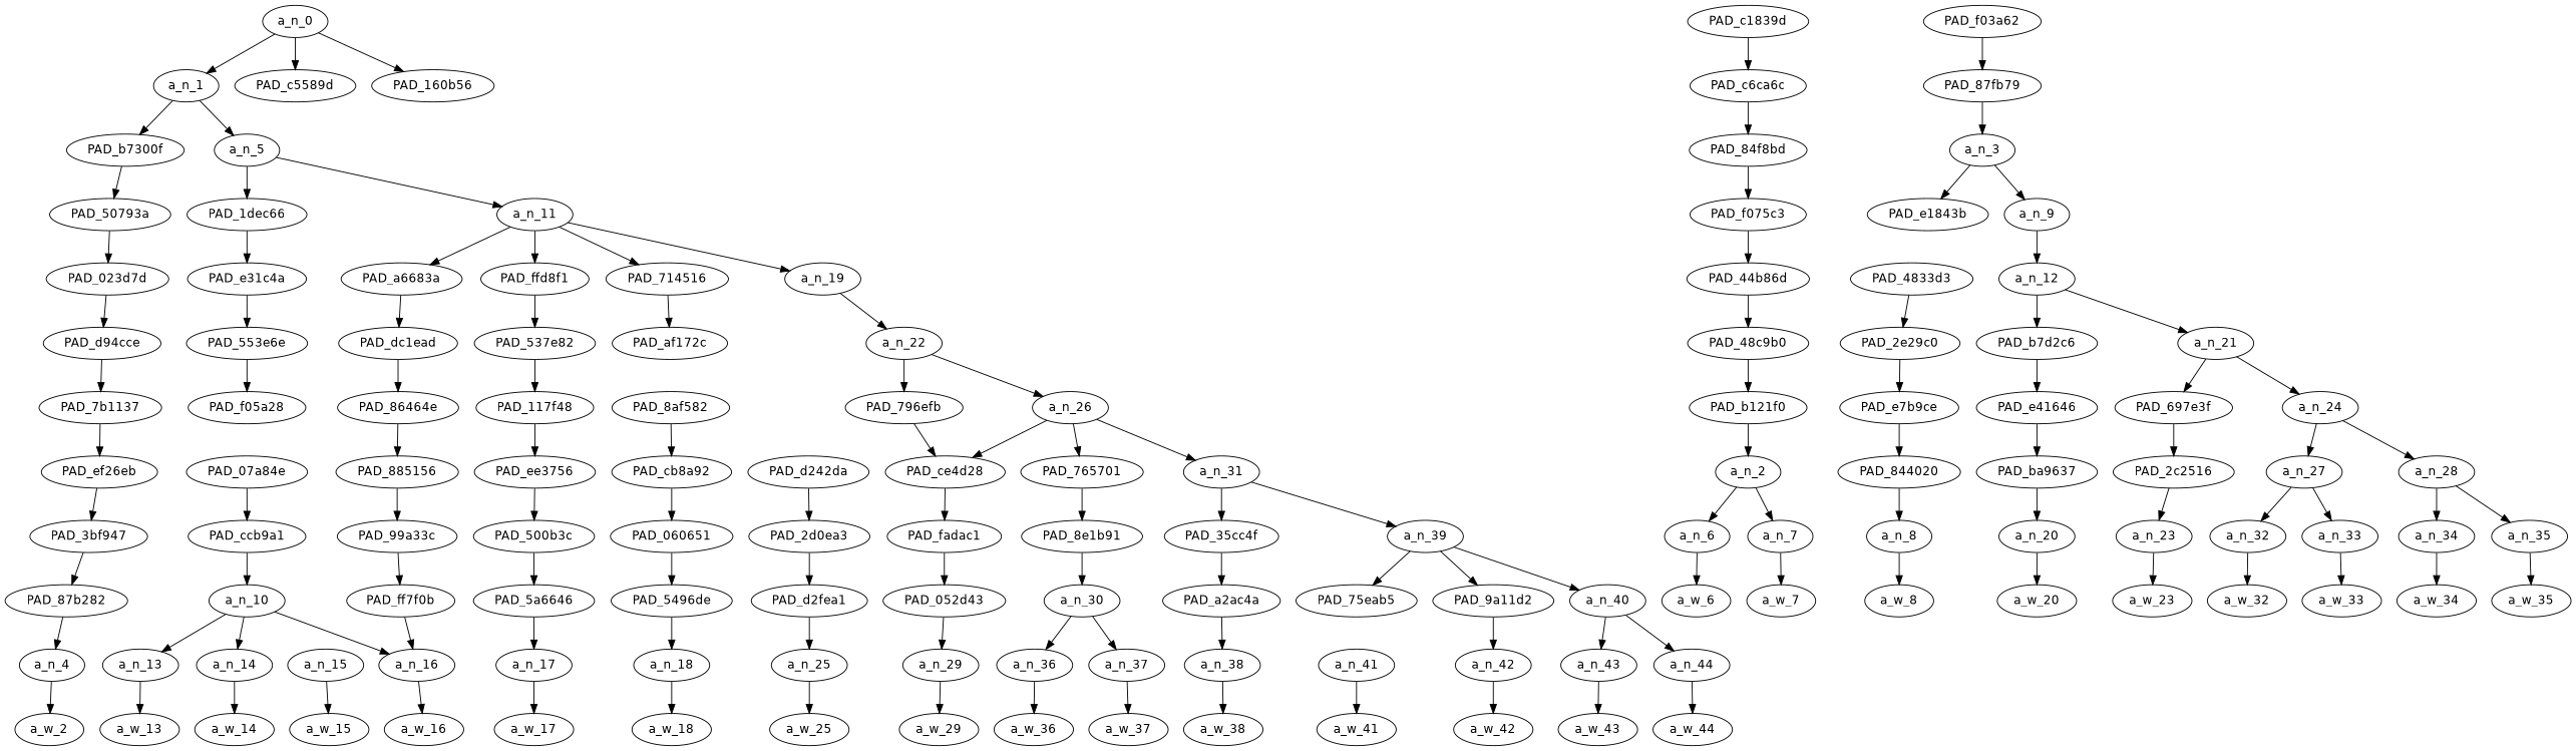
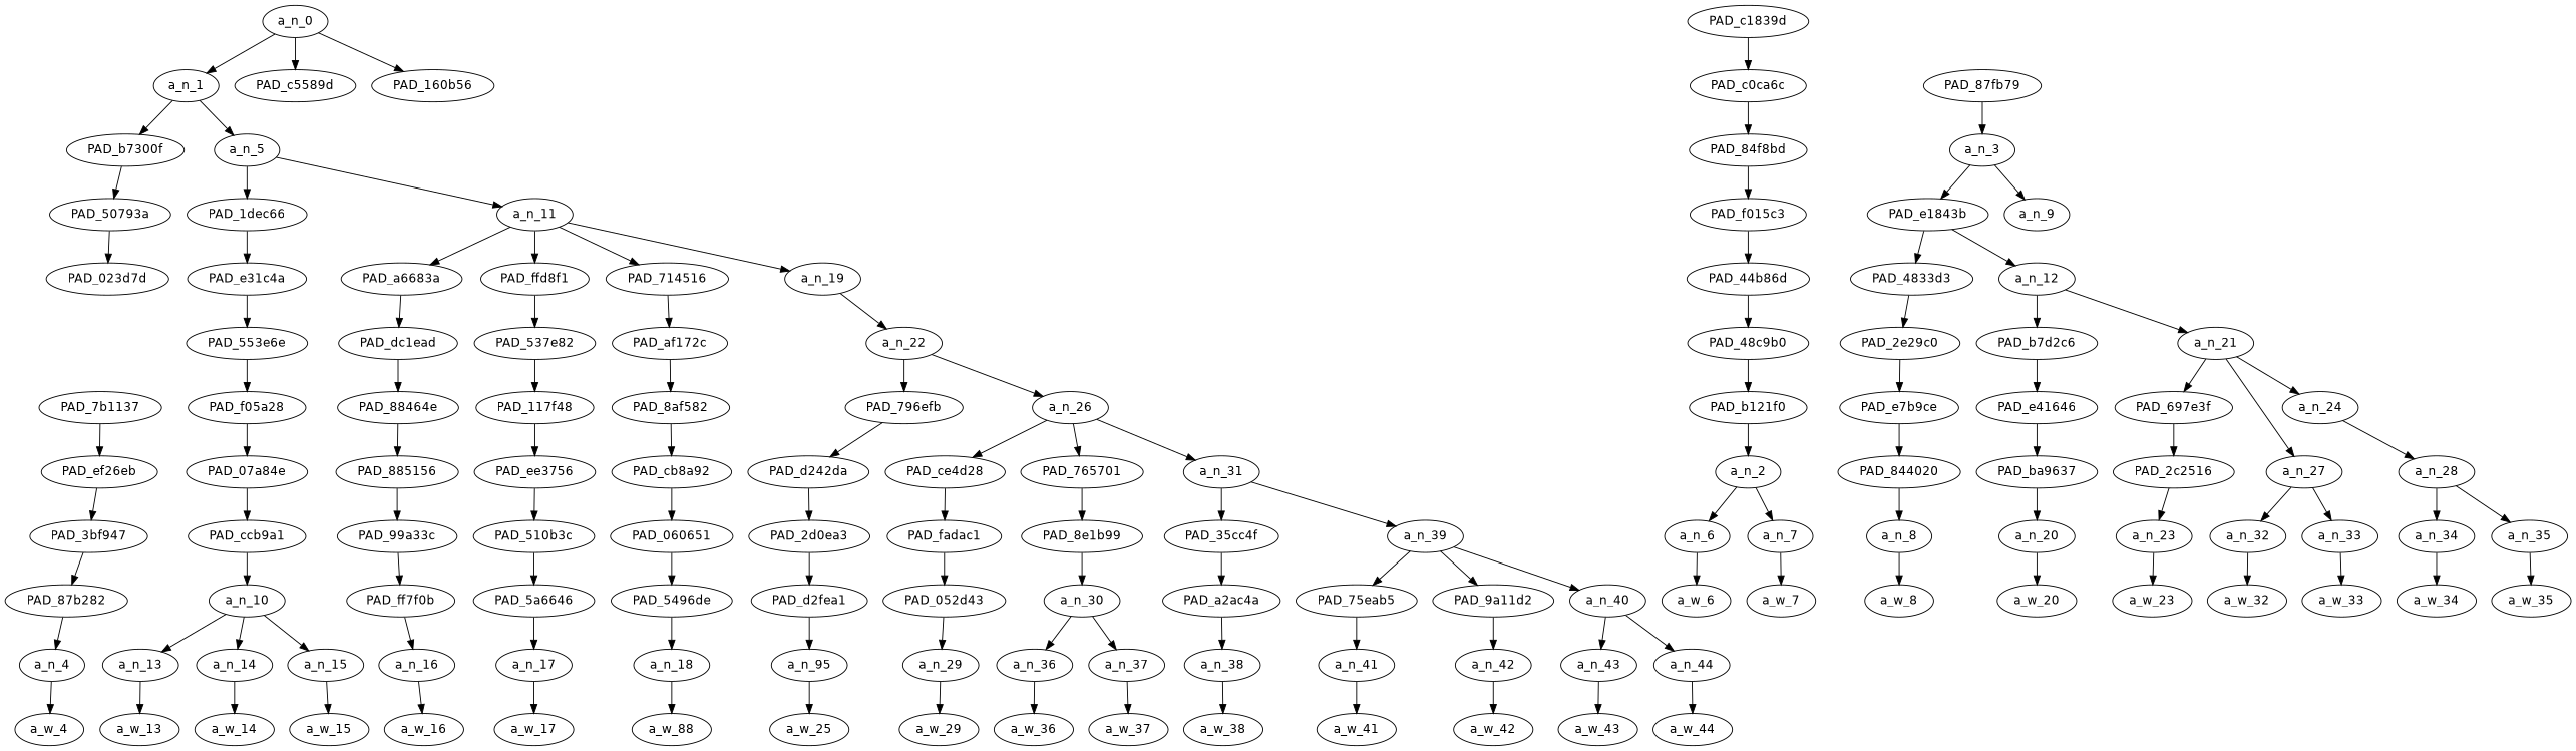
  strict digraph {
    fontname="DejaVu Sans"
    node [div_dir=1 fontname="DejaVu Sans" index=0 level=1 text_span="[0]" value=0.07275602]
    edge [fontname="DejaVu Sans"]
    a_n_0 [level=11 text_span="[0, 1, 2, 3, 4, 5, 6, 7, 8, 9, 10, 11, 12, 13, 14, 15, 16, 17, 18, 19, 20, 21, 22, 23, 24]" value=1.00000000]
    a_n_1 [level=10 text_span="[0, 1, 2, 3, 4, 5, 6, 7, 8, 9, 10, 11, 12, 13, 14, 15]" value=0.68050211]
    PAD_c5589d [index=1 level=10 text_span="[16, 17]"]
    PAD_160b56 [div_dir=-1 index=2 level=10 text_span="[18, 19, 20, 21, 22, 23, 24]" value=0.24660278]
    PAD_b7300f [div_dir=-1 level=9 value=0.02828923]
    a_n_5 [index=1 level=9 text_span="[1, 2, 3, 4, 5, 6, 7, 8, 9, 10, 11, 12, 13, 14, 15]" value=0.65205917]
    PAD_50793a [div_dir=-1 level=8 value=0.02828923]
    PAD_1dec66 [index=1 level=8 text_span="[1, 2, 3]" value=0.11481247]
    a_n_11 [index=2 level=8 text_span="[4, 5, 6, 7, 8, 9, 10, 11, 12, 13, 14, 15]" value=0.53704044]
    PAD_c1839d [index=2 level=9 text_span="[16, 17]"]
-   PAD_c6ca6c [index=3 level=8 text_span="[16, 17]"]
-   PAD_f03a62 [div_dir=-1 index=3 level=9 text_span="[18, 19, 20, 21, 22, 23, 24]" value=0.24660278]
+   PAD_c6ca6c [index=3 level=8 text_span="[16, 17]" label=PAD_c0ca6c]
    PAD_87fb79 [div_dir=-1 index=4 level=8 text_span="[18, 19, 20, 21, 22, 23, 24]" value=0.24660278]
    PAD_023d7d [div_dir=-1 level=7 value=0.02828923]
    PAD_e31c4a [index=1 level=7 text_span="[1, 2, 3]" value=0.11481247]
    PAD_a6683a [index=2 level=7 text_span="[4]" value=0.02945142]
    PAD_ffd8f1 [div_dir=-1 index=3 level=7 text_span="[5]" value=0.04014795]
    PAD_714516 [div_dir=-1 index=4 level=7 text_span="[6]" value=0.05309250]
    a_n_19 [index=5 level=7 text_span="[7, 8, 9, 10, 11, 12, 13, 14, 15]" value=0.41413143]
-   PAD_d94cce [div_dir=-1 level=6 value=0.02828923]
    PAD_7b1137 [div_dir=-1 level=5 value=0.02828923]
    PAD_ef26eb [div_dir=-1 level=4 value=0.02828923]
    PAD_3bf947 [div_dir=-1 level=3 value=0.02828923]
    PAD_87b282 [div_dir=-1 level=2 value=0.02828923]
    a_n_4 [div_dir=-1 value=0.02828923]
-   a_w_4 [div_dir=0 level=0 value=of label=a_w_2]
+   a_w_4 [div_dir=0 level=0 value=of]
    PAD_553e6e [index=1 level=6 text_span="[1, 2, 3]" value=0.11481247]
    PAD_dc1ead [index=2 level=6 text_span="[4]" value=0.02945142]
    PAD_537e82 [div_dir=-1 index=3 level=6 text_span="[5]" value=0.04014795]
    PAD_af172c [div_dir=-1 index=4 level=6 text_span="[6]" value=0.05309250]
    a_n_22 [index=5 level=6 text_span="[7, 8, 9, 10, 11, 12, 13, 14, 15]" value=0.41385656]
    PAD_f05a28 [index=1 level=5 text_span="[1, 2, 3]" value=0.11481247]
    PAD_07a84e [index=1 level=4 text_span="[1, 2, 3]" value=0.11481247]
    PAD_ccb9a1 [index=1 level=3 text_span="[1, 2, 3]" value=0.11481247]
    a_n_10 [index=1 level=2 text_span="[1, 2, 3]" value=0.11481247]
    a_n_13 [div_dir=-1 index=1 text_span="[1]" value=0.02746844]
    a_n_14 [div_dir=-1 index=2 text_span="[2]" value=0.02930704]
    a_n_15 [index=3 text_span="[3]" value=0.05800810]
    a_w_13 [div_dir=0 index=1 level=0 text_span="[1]" value=all]
    a_w_14 [div_dir=0 index=2 level=0 text_span="[2]" value=the]
    a_w_15 [div_dir=0 index=3 level=0 text_span="[3]" value=women]
-   PAD_88464e [index=2 level=5 text_span="[4]" value=0.02945142 label=PAD_86464e]
+   PAD_88464e [index=2 level=5 text_span="[4]" value=0.02945142]
    PAD_117f48 [div_dir=-1 index=3 level=5 text_span="[5]" value=0.04014795]
    PAD_8af582 [div_dir=-1 index=4 level=5 text_span="[6]" value=0.05309250]
    PAD_796efb [div_dir=-1 index=5 level=5 text_span="[7]" value=0.02075871]
    a_n_26 [index=6 level=5 text_span="[8, 9, 10, 11, 12, 13, 14, 15]" value=0.39282297]
    PAD_885156 [index=2 level=4 text_span="[4]" value=0.02945142]
    PAD_99a33c [index=2 level=3 text_span="[4]" value=0.02945142]
    PAD_ff7f0b [index=2 level=2 text_span="[4]" value=0.02945142]
    a_n_16 [index=4 text_span="[4]" value=0.02945142]
    a_w_16 [div_dir=0 index=4 level=0 text_span="[4]" value=coming]
    PAD_ee3756 [div_dir=-1 index=3 level=4 text_span="[5]" value=0.04014795]
-   PAD_510b3c [div_dir=-1 index=3 level=3 text_span="[5]" value=0.04014795 label=PAD_500b3c]
+   PAD_510b3c [div_dir=-1 index=3 level=3 text_span="[5]" value=0.04014795]
    PAD_5a6646 [div_dir=-1 index=3 level=2 text_span="[5]" value=0.04014795]
    a_n_17 [div_dir=-1 index=5 text_span="[5]" value=0.04014795]
    a_w_17 [div_dir=0 index=5 level=0 text_span="[5]" value=forward]
    PAD_cb8a92 [div_dir=-1 index=4 level=4 text_span="[6]" value=0.05309250]
    PAD_060651 [div_dir=-1 index=4 level=3 text_span="[6]" value=0.05309250]
    PAD_5496de [div_dir=-1 index=4 level=2 text_span="[6]" value=0.05309250]
    a_n_18 [div_dir=-1 index=6 text_span="[6]" value=0.05309250]
-   a_w_18 [div_dir=0 index=6 level=0 text_span="[6]" value=lately]
+   a_w_18 [div_dir=0 index=6 level=0 text_span="[6]" value=lately label=a_w_88]
    PAD_d242da [div_dir=-1 index=5 level=4 text_span="[7]" value=0.02075871]
    PAD_ce4d28 [index=6 level=4 text_span="[8]" value=0.04483367]
    PAD_765701 [index=7 level=4 text_span="[9, 10]" value=0.12702775]
    a_n_31 [index=8 level=4 text_span="[11, 12, 13, 14, 15]" value=0.22066616]
    PAD_2d0ea3 [div_dir=-1 index=5 level=3 text_span="[7]" value=0.02075871]
    PAD_fadac1 [index=6 level=3 text_span="[8]" value=0.04483367]
-   PAD_8e1b99 [index=7 level=3 text_span="[9, 10]" value=0.12702775 label=PAD_8e1b91]
+   PAD_8e1b99 [index=7 level=3 text_span="[9, 10]" value=0.12702775]
    PAD_35cc4f [div_dir=-1 index=8 level=3 text_span="[11]" value=0.02868346]
    a_n_39 [index=9 level=3 text_span="[12, 13, 14, 15]" value=0.19186903]
    PAD_d2fea1 [div_dir=-1 index=5 level=2 text_span="[7]" value=0.02075871]
-   a_n_25 [div_dir=-1 index=7 text_span="[7]" value=0.02075871]
+   a_n_25 [div_dir=-1 index=7 text_span="[7]" value=0.02075871 label=a_n_95]
    a_w_25 [div_dir=0 index=7 level=0 text_span="[7]" value=to]
    PAD_052d43 [index=6 level=2 text_span="[8]" value=0.04483367]
    a_n_30 [index=7 level=2 text_span="[9, 10]" value=0.12702775]
    PAD_a2ac4a [div_dir=-1 index=8 level=2 text_span="[11]" value=0.02868346]
    PAD_75eab5 [index=10 level=2 text_span="[14]" value=0.02543245]
    PAD_9a11d2 [div_dir=-1 index=11 level=2 text_span="[15]" value=0.06681822]
    a_n_40 [index=9 level=2 text_span="[12, 13]" value=0.09944386]
    a_n_29 [index=8 text_span="[8]" value=0.04483367]
    a_w_29 [div_dir=0 index=8 level=0 text_span="[8]" value=accuse]
    a_n_36 [index=9 text_span="[9]" value=0.06935604]
    a_n_37 [index=10 text_span="[10]" value=0.05737519]
    a_w_36 [div_dir=0 index=9 level=0 text_span="[9]" value=prominent]
    a_w_37 [div_dir=0 index=10 level=0 text_span="[10]" value=men]
    a_n_38 [div_dir=-1 index=11 text_span="[11]" value=0.02868346]
    a_n_41 [index=14 text_span="[14]" value=0.02543245]
    a_n_42 [div_dir=-1 index=15 text_span="[15]" value=0.06681822]
    a_n_43 [index=12 text_span="[12]" value=0.04312971]
    a_n_44 [index=13 text_span="[13]" value=0.05608160]
    a_w_38 [div_dir=0 index=11 level=0 text_span="[11]" value=of1]
    a_w_41 [div_dir=0 index=14 level=0 text_span="[14]" value=or]
    a_w_42 [div_dir=0 index=15 level=0 text_span="[15]" value=rape]
    a_w_43 [div_dir=0 index=12 level=0 text_span="[12]" value=sexual]
    a_w_44 [div_dir=0 index=13 level=0 text_span="[13]" value=harassment]
    PAD_84f8bd [index=6 level=7 text_span="[16, 17]"]
-   PAD_f075c3 [index=6 level=6 text_span="[16, 17]"]
+   PAD_f075c3 [index=6 level=6 text_span="[16, 17]" label=PAD_f015c3]
    PAD_44b86d [index=7 level=5 text_span="[16, 17]"]
    PAD_48c9b0 [index=9 level=4 text_span="[16, 17]"]
    PAD_b121f0 [index=10 level=3 text_span="[16, 17]"]
    a_n_2 [index=12 level=2 text_span="[16, 17]"]
    a_n_6 [index=16 text_span="[16]" value=0.02881899]
    a_n_7 [index=17 text_span="[17]" value=0.04376128]
    a_w_6 [div_dir=0 index=16 level=0 text_span="[16]" value=this]
    a_w_7 [div_dir=0 index=17 level=0 text_span="[17]" value=woman]
    a_n_3 [div_dir=-1 index=7 level=7 text_span="[18, 19, 20, 21, 22, 23, 24]" value=0.24660278]
    PAD_e1843b [div_dir=-1 index=7 level=6 text_span="[18]" value=0.02782192]
    a_n_9 [div_dir=-1 index=8 level=6 text_span="[19, 20, 21, 22, 23, 24]" value=0.21872739]
    PAD_4833d3 [div_dir=-1 index=8 level=5 text_span="[18]" value=0.02782192]
    a_n_12 [div_dir=-1 index=9 level=5 text_span="[19, 20, 21, 22, 23, 24]" value=0.21869437]
    PAD_2e29c0 [div_dir=-1 index=10 level=4 text_span="[18]" value=0.02782192]
    PAD_b7d2c6 [index=11 level=4 text_span="[19]" value=0.01633859]
    a_n_21 [div_dir=-1 index=12 level=4 text_span="[20, 21, 22, 23, 24]" value=0.20232275]
    PAD_e7b9ce [div_dir=-1 index=11 level=3 text_span="[18]" value=0.02782192]
    PAD_844020 [div_dir=-1 index=13 level=2 text_span="[18]" value=0.02782192]
    a_n_8 [div_dir=-1 index=18 text_span="[18]" value=0.02782192]
    a_w_8 [div_dir=0 index=18 level=0 text_span="[18]" value=has]
    PAD_e41646 [index=12 level=3 text_span="[19]" value=0.01633859]
    PAD_697e3f [index=13 level=3 text_span="[20]" value=0.02080637]
    a_n_24 [div_dir=-1 index=14 level=3 text_span="[21, 22, 23, 24]" value=0.18144681]
    PAD_ba9637 [index=14 level=2 text_span="[19]" value=0.01633859]
    PAD_2c2516 [index=15 level=2 text_span="[20]" value=0.02080637]
    a_n_27 [div_dir=-1 index=16 level=2 text_span="[21, 22]" value=0.11701842]
    a_n_28 [div_dir=-1 index=17 level=2 text_span="[23, 24]" value=0.06434581]
    a_n_20 [index=19 text_span="[19]" value=0.01633859]
    a_w_20 [div_dir=0 index=19 level=0 text_span="[19]" value=to1]
    a_n_23 [index=20 text_span="[20]" value=0.02080637]
    a_n_32 [div_dir=-1 index=21 text_span="[21]" value=0.02261854]
    a_n_33 [index=22 text_span="[22]" value=0.09435709]
    a_n_34 [index=23 text_span="[23]" value=0.03018368]
    a_n_35 [div_dir=-1 index=24 text_span="[24]" value=0.03408516]
    a_w_23 [div_dir=0 index=20 level=0 text_span="[20]" value=be]
    a_w_32 [div_dir=0 index=21 level=0 text_span="[21]" value=the1]
    a_w_33 [div_dir=0 index=22 level=0 text_span="[22]" value=bravest]
    a_w_34 [div_dir=0 index=23 level=0 text_span="[23]" value=thus]
    a_w_35 [div_dir=0 index=24 level=0 text_span="[24]" value=far]
    a_n_0 -> a_n_1
    a_n_0 -> PAD_c5589d
    a_n_0 -> PAD_160b56
    a_n_1 -> PAD_b7300f
    a_n_1 -> a_n_5
    PAD_b7300f -> PAD_50793a
    a_n_5 -> PAD_1dec66
    a_n_5 -> a_n_11
    PAD_50793a -> PAD_023d7d
    PAD_1dec66 -> PAD_e31c4a
    a_n_11 -> PAD_a6683a
    a_n_11 -> PAD_ffd8f1
    a_n_11 -> PAD_714516
    a_n_11 -> a_n_19
    PAD_c1839d -> PAD_c6ca6c
    PAD_c6ca6c -> PAD_84f8bd
-   PAD_f03a62 -> PAD_87fb79
    PAD_87fb79 -> a_n_3
-   PAD_023d7d -> PAD_d94cce
    PAD_e31c4a -> PAD_553e6e
    PAD_a6683a -> PAD_dc1ead
    PAD_ffd8f1 -> PAD_537e82
    PAD_714516 -> PAD_af172c
    a_n_19 -> a_n_22
-   PAD_d94cce -> PAD_7b1137
    PAD_7b1137 -> PAD_ef26eb
    PAD_ef26eb -> PAD_3bf947
    PAD_3bf947 -> PAD_87b282
    PAD_87b282 -> a_n_4
    a_n_4 -> a_w_4
    PAD_553e6e -> PAD_f05a28
    PAD_dc1ead -> PAD_88464e
    PAD_537e82 -> PAD_117f48
+   PAD_af172c -> PAD_8af582
    a_n_22 -> PAD_796efb
    a_n_22 -> a_n_26
+   PAD_f05a28 -> PAD_07a84e
    PAD_07a84e -> PAD_ccb9a1
    PAD_ccb9a1 -> a_n_10
    a_n_10 -> a_n_13
    a_n_10 -> a_n_14
-   a_n_10 -> a_n_16
+   a_n_10 -> a_n_15
    a_n_13 -> a_w_13
    a_n_14 -> a_w_14
    a_n_15 -> a_w_15
    PAD_88464e -> PAD_885156
    PAD_117f48 -> PAD_ee3756
    PAD_8af582 -> PAD_cb8a92
-   PAD_796efb -> PAD_ce4d28
+   PAD_796efb -> PAD_d242da
    a_n_26 -> PAD_ce4d28
    a_n_26 -> PAD_765701
    a_n_26 -> a_n_31
    PAD_885156 -> PAD_99a33c
    PAD_99a33c -> PAD_ff7f0b
    PAD_ff7f0b -> a_n_16
    a_n_16 -> a_w_16
    PAD_ee3756 -> PAD_510b3c
    PAD_510b3c -> PAD_5a6646
    PAD_5a6646 -> a_n_17
    a_n_17 -> a_w_17
    PAD_cb8a92 -> PAD_060651
    PAD_060651 -> PAD_5496de
    PAD_5496de -> a_n_18
    a_n_18 -> a_w_18
    PAD_d242da -> PAD_2d0ea3
    PAD_ce4d28 -> PAD_fadac1
    PAD_765701 -> PAD_8e1b99
    a_n_31 -> PAD_35cc4f
    a_n_31 -> a_n_39
    PAD_2d0ea3 -> PAD_d2fea1
    PAD_fadac1 -> PAD_052d43
    PAD_8e1b99 -> a_n_30
    PAD_35cc4f -> PAD_a2ac4a
    a_n_39 -> PAD_75eab5
    a_n_39 -> PAD_9a11d2
    a_n_39 -> a_n_40
    PAD_d2fea1 -> a_n_25
    a_n_25 -> a_w_25
    PAD_052d43 -> a_n_29
    a_n_30 -> a_n_36
    a_n_30 -> a_n_37
    PAD_a2ac4a -> a_n_38
+   PAD_75eab5 -> a_n_41
    PAD_9a11d2 -> a_n_42
    a_n_40 -> a_n_43
    a_n_40 -> a_n_44
    a_n_29 -> a_w_29
    a_n_36 -> a_w_36
    a_n_37 -> a_w_37
    a_n_38 -> a_w_38
    a_n_41 -> a_w_41
    a_n_42 -> a_w_42
    a_n_43 -> a_w_43
    a_n_44 -> a_w_44
    PAD_84f8bd -> PAD_f075c3
    PAD_f075c3 -> PAD_44b86d
    PAD_44b86d -> PAD_48c9b0
    PAD_48c9b0 -> PAD_b121f0
    PAD_b121f0 -> a_n_2
    a_n_2 -> a_n_6
    a_n_2 -> a_n_7
    a_n_6 -> a_w_6
    a_n_7 -> a_w_7
    a_n_3 -> PAD_e1843b
    a_n_3 -> a_n_9
-   a_n_9 -> a_n_12
+   PAD_e1843b -> PAD_4833d3
+   PAD_e1843b -> a_n_12
    PAD_4833d3 -> PAD_2e29c0
    a_n_12 -> PAD_b7d2c6
    a_n_12 -> a_n_21
    PAD_2e29c0 -> PAD_e7b9ce
    PAD_b7d2c6 -> PAD_e41646
    a_n_21 -> PAD_697e3f
    a_n_21 -> a_n_24
    PAD_e7b9ce -> PAD_844020
    PAD_844020 -> a_n_8
    a_n_8 -> a_w_8
    PAD_e41646 -> PAD_ba9637
    PAD_697e3f -> PAD_2c2516
-   a_n_24 -> a_n_27
+   a_n_21 -> a_n_27
    a_n_24 -> a_n_28
    PAD_ba9637 -> a_n_20
    PAD_2c2516 -> a_n_23
    a_n_27 -> a_n_32
    a_n_27 -> a_n_33
    a_n_28 -> a_n_34
    a_n_28 -> a_n_35
    a_n_20 -> a_w_20
    a_n_23 -> a_w_23
    a_n_32 -> a_w_32
    a_n_33 -> a_w_33
    a_n_34 -> a_w_34
    a_n_35 -> a_w_35
  }
